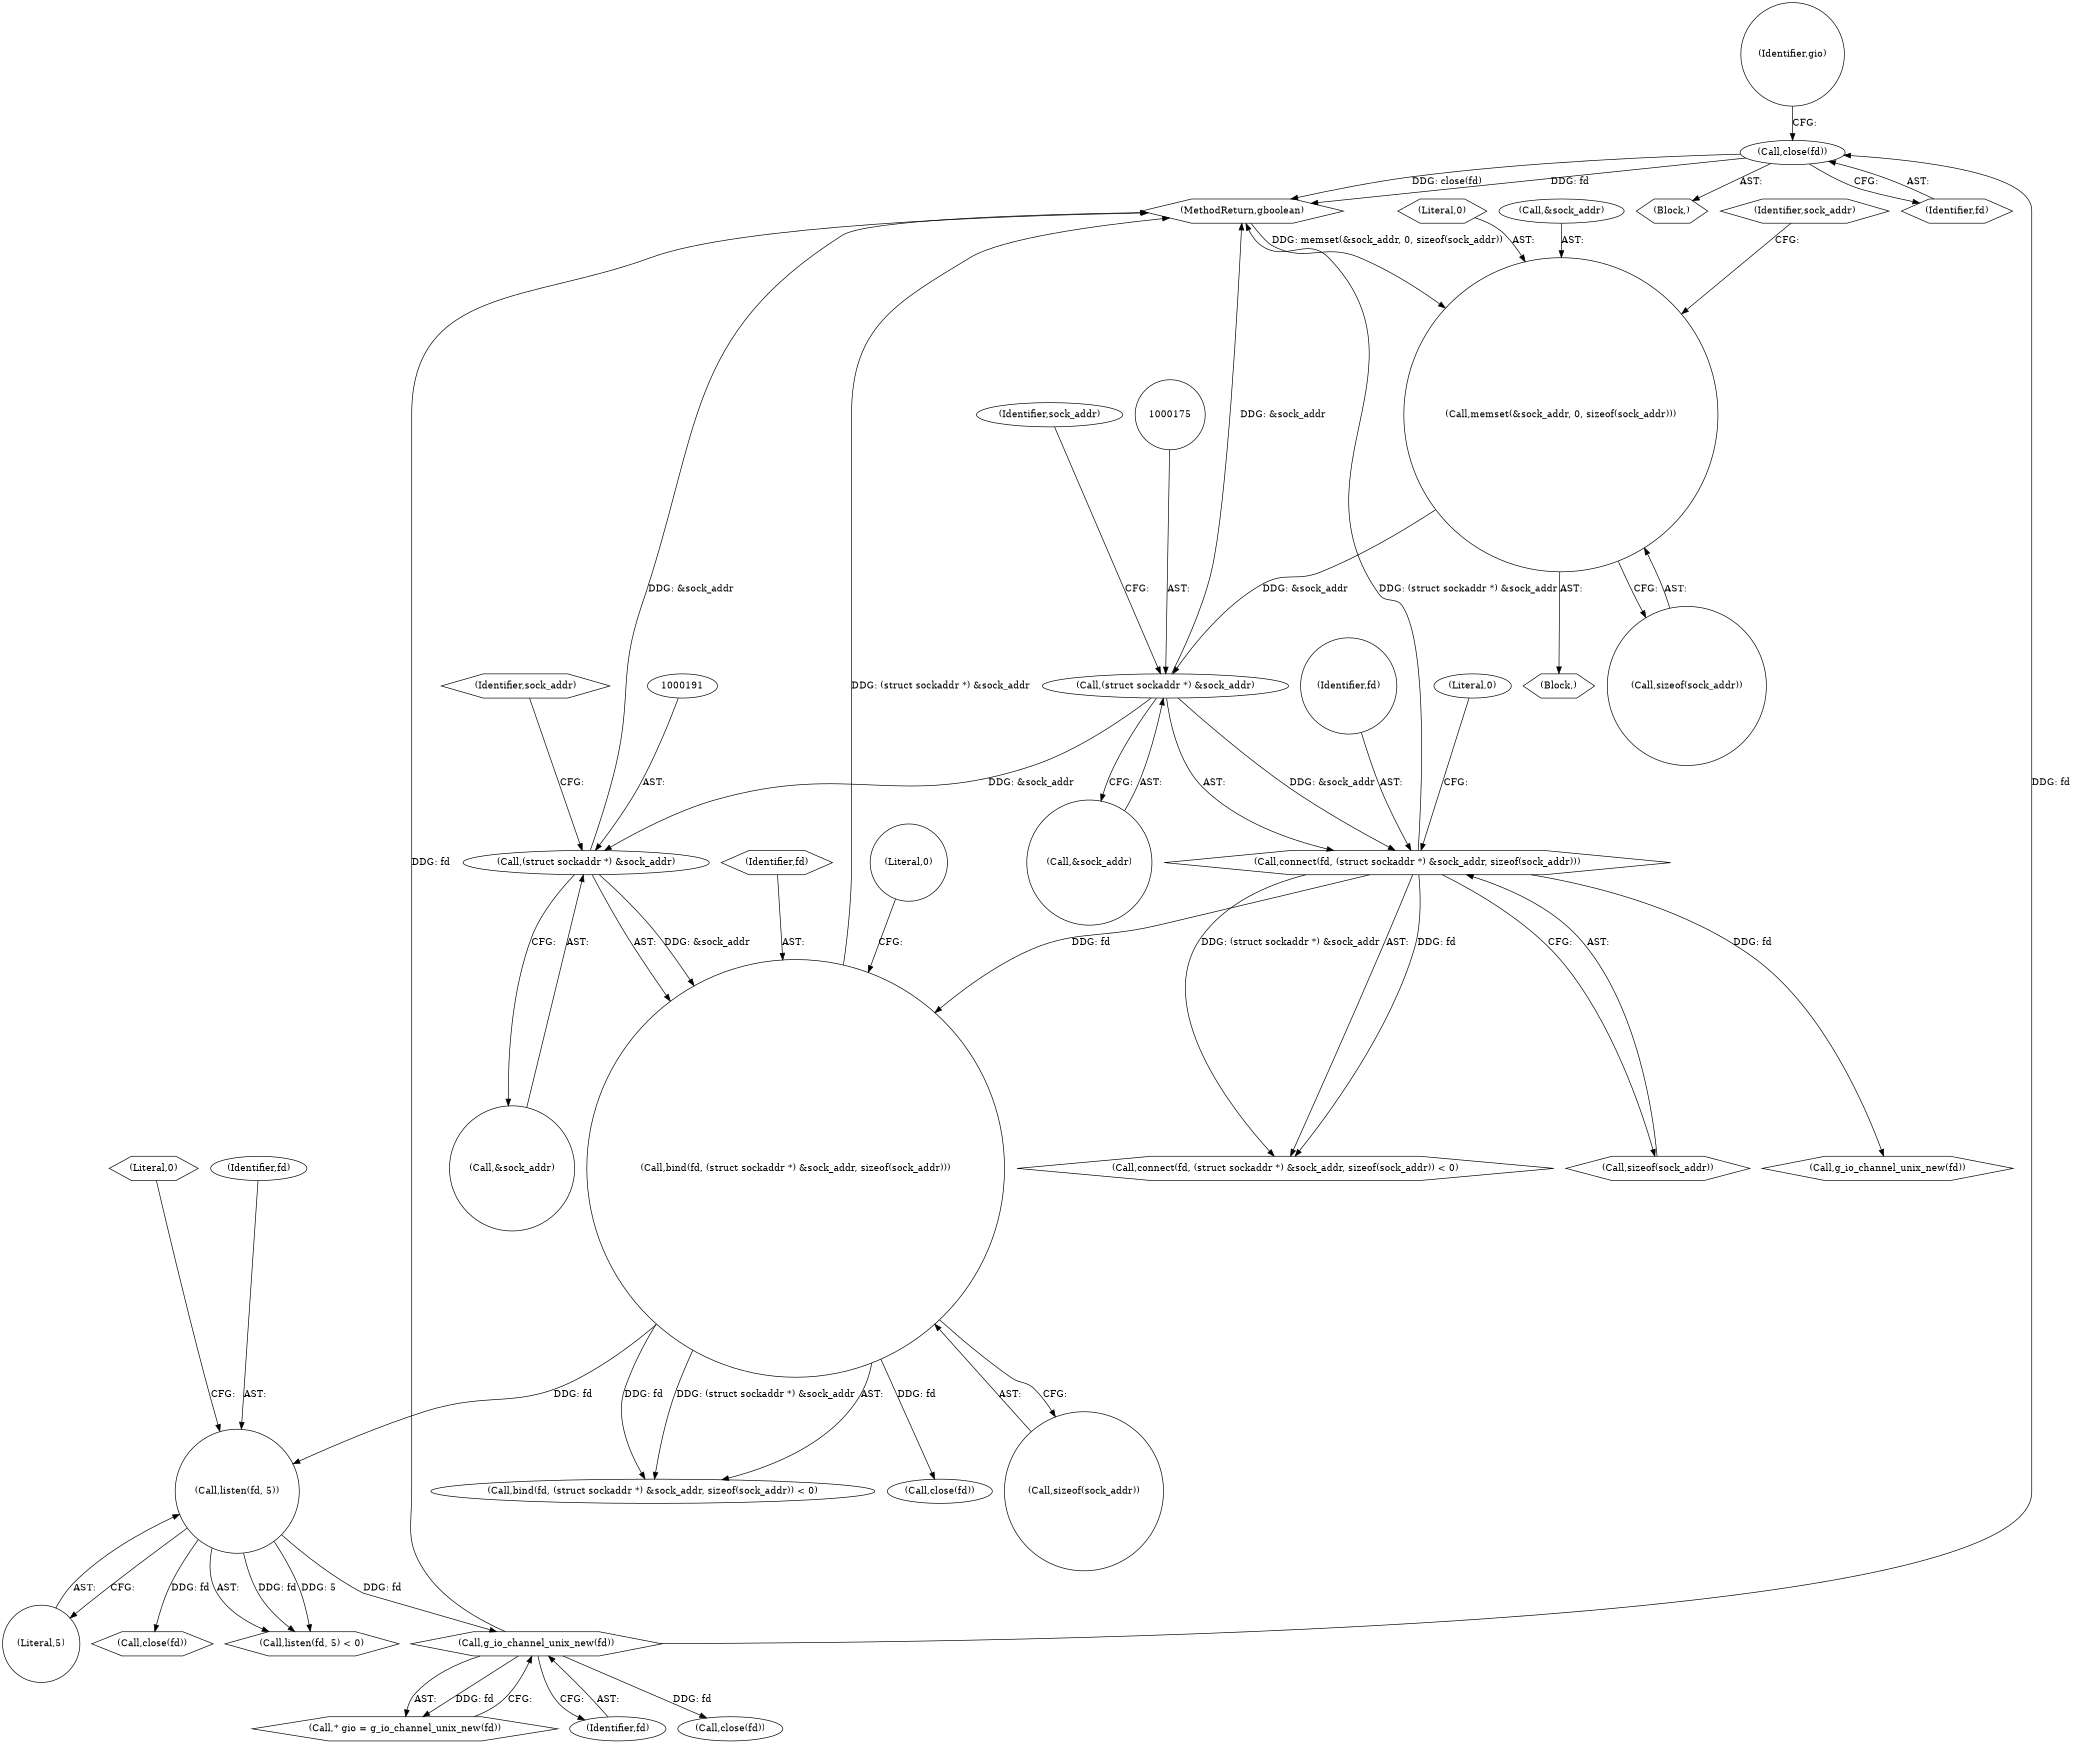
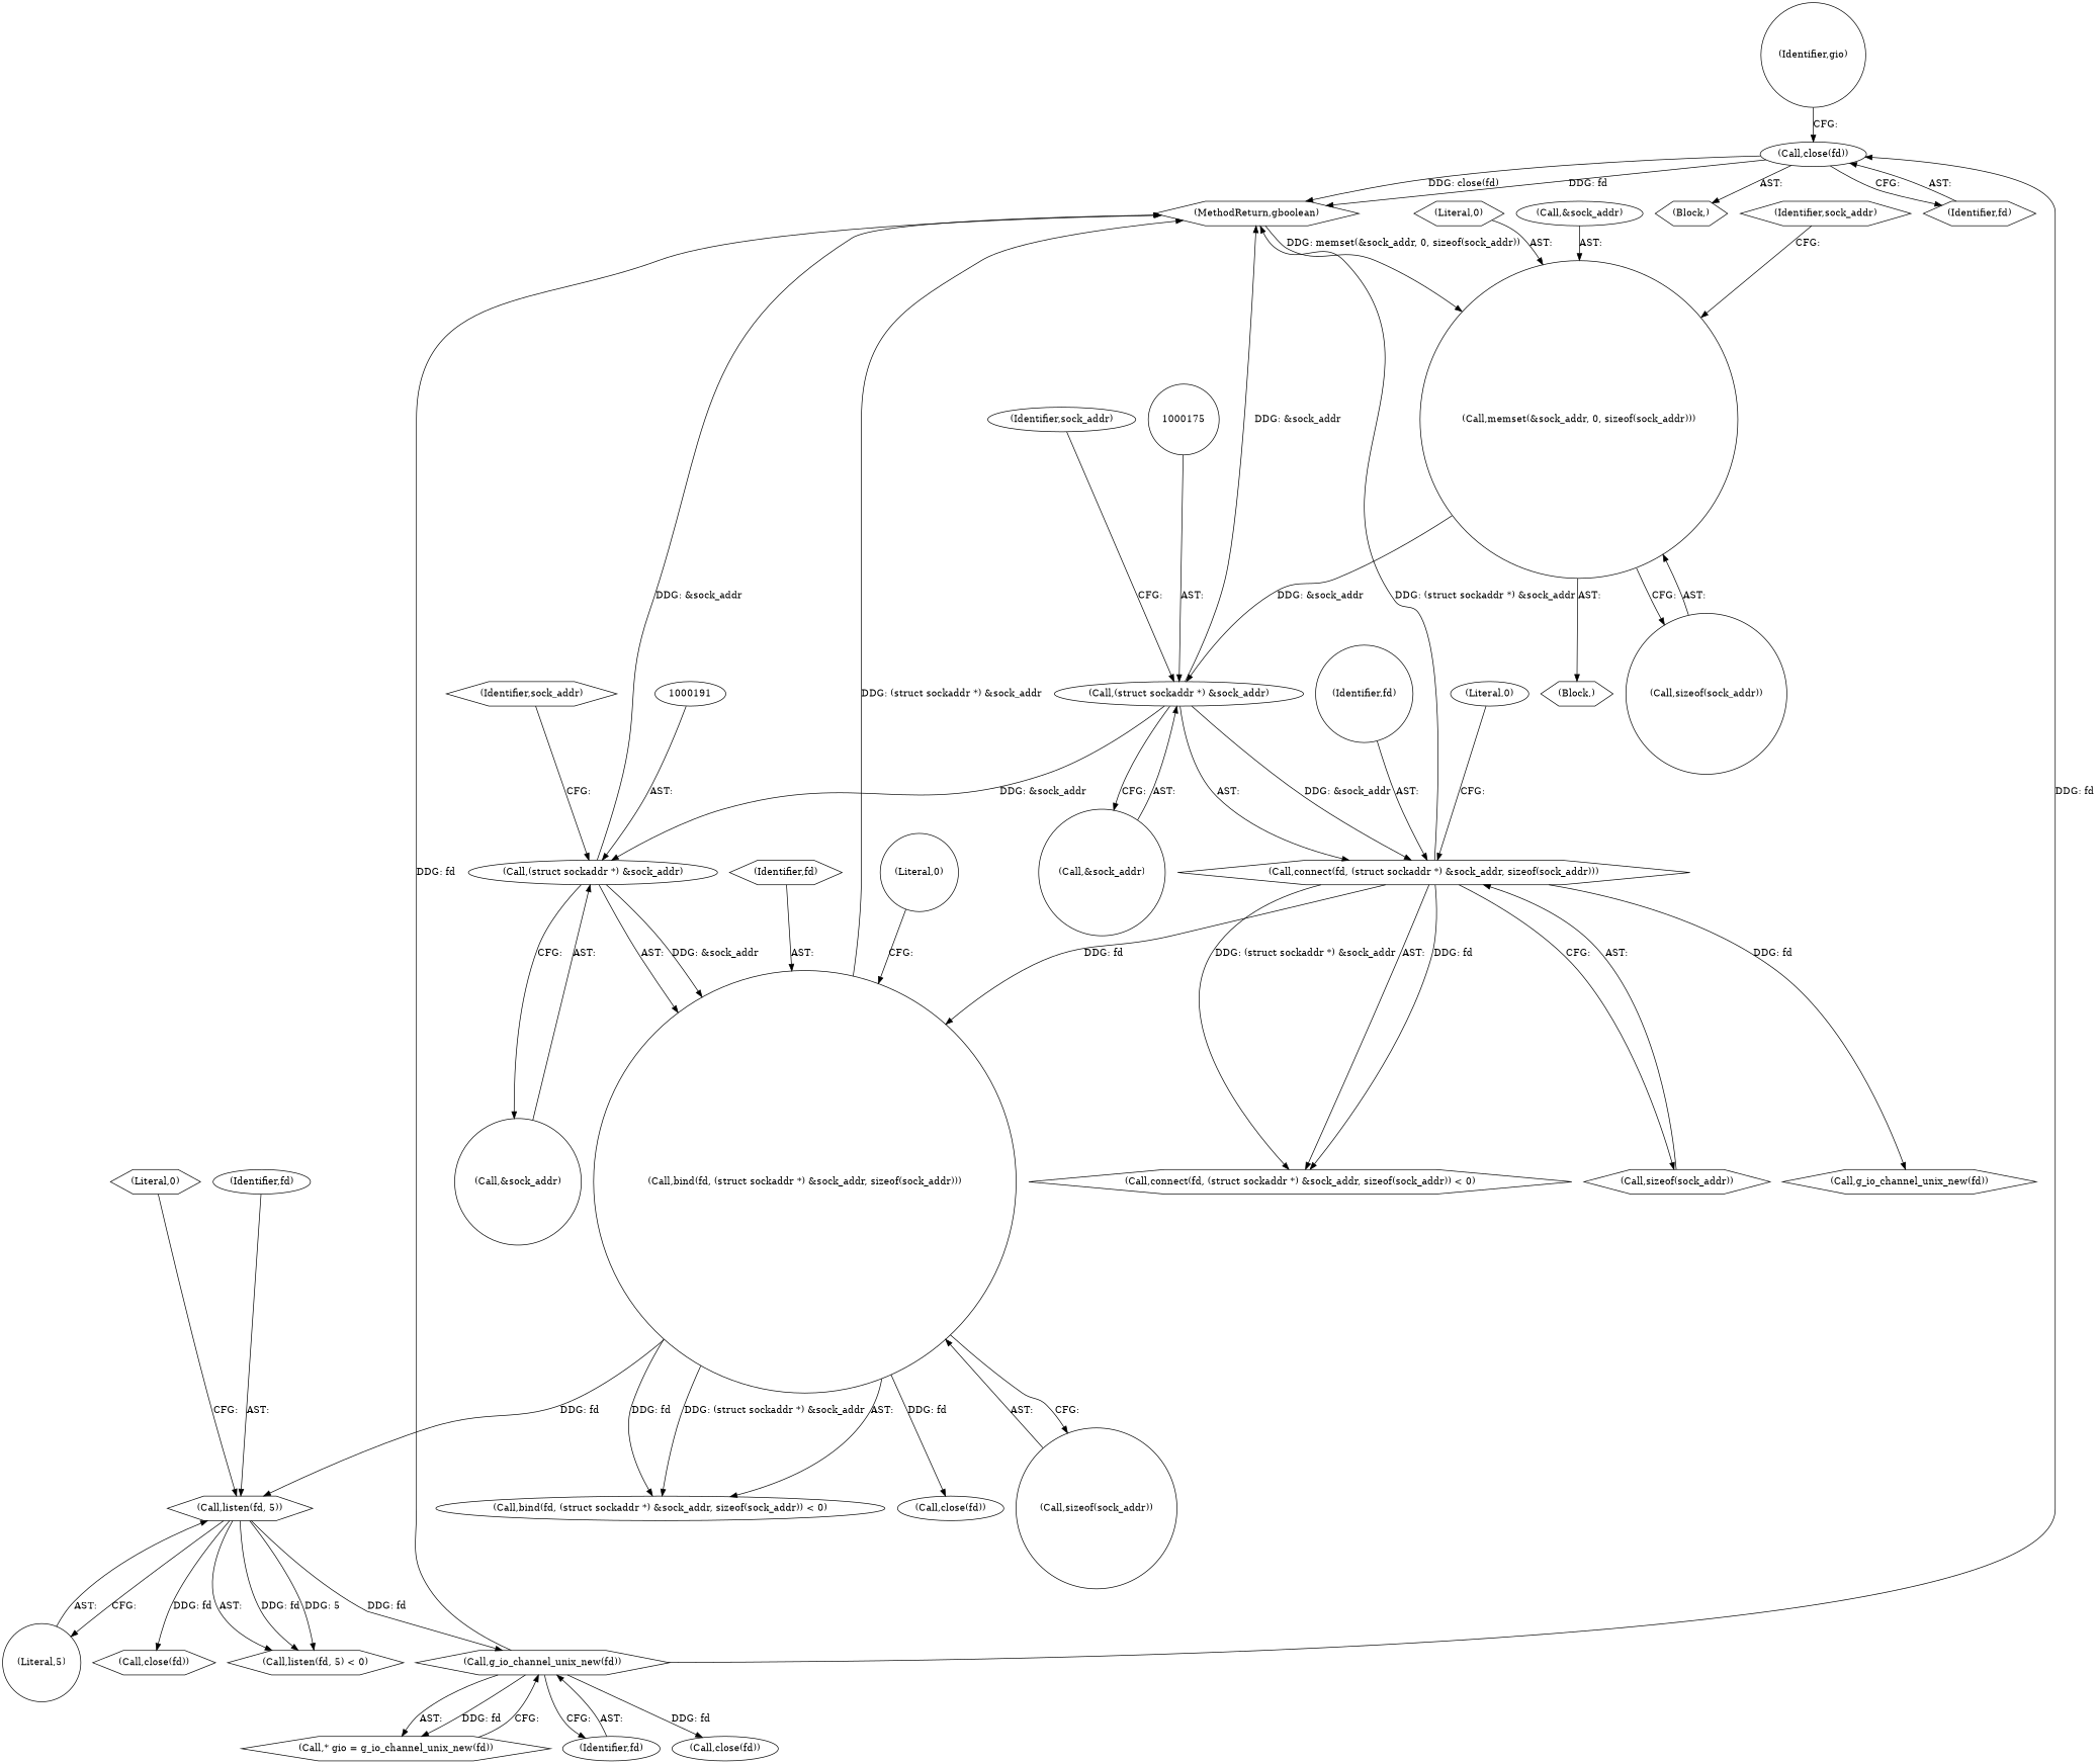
  digraph {
    node [shape=hexagon]
    n1 [label="(Call,close(fd))" shape=ellipse]
    n2 [label="(Block,)"]
    n3 [label="(MethodReturn,gboolean)"]
    n4 [label="(Identifier,fd)"]
    n5 [label="(Call,memset(&sock_addr, 0, sizeof(sock_addr)))" shape=circle]
    n6 [label="(Call,g_io_channel_unix_new(fd))"]
    n7 [label="(Call,* gio = g_io_channel_unix_new(fd))"]
    n8 [label="(Identifier,fd)" shape=ellipse]
    n9 [label="(Call,close(fd))" shape=ellipse]
-   n10 [label="(Call,listen(fd, 5))" shape=circle]
+   n10 [label="(Call,listen(fd, 5))"]
    n11 [label="(Literal,5)" shape=circle]
    n12 [label="(Call,close(fd))"]
    n13 [label="(Call,listen(fd, 5) < 0)"]
    n14 [label="(Call,bind(fd, (struct sockaddr *) &sock_addr, sizeof(sock_addr)))" shape=circle]
    n15 [label="(Call,sizeof(sock_addr))" shape=circle]
    n16 [label="(Call,bind(fd, (struct sockaddr *) &sock_addr, sizeof(sock_addr)) < 0)" shape=ellipse]
    n17 [label="(Call,close(fd))" shape=ellipse]
    n18 [label="(Call,connect(fd, (struct sockaddr *) &sock_addr, sizeof(sock_addr)))"]
    n19 [label="(Call,g_io_channel_unix_new(fd))"]
    n20 [label="(Call,connect(fd, (struct sockaddr *) &sock_addr, sizeof(sock_addr)) < 0)"]
    n21 [label="(Call,sizeof(sock_addr))"]
    n22 [label="(Call,(struct sockaddr *) &sock_addr)" shape=ellipse]
    n23 [label="(Call,(struct sockaddr *) &sock_addr)" shape=ellipse]
    n24 [label="(Call,&sock_addr)" shape=circle]
    n25 [label="(Call,&sock_addr)" shape=circle]
    n26 [label="(Block,)"]
    n27 [label="(Call,sizeof(sock_addr))" shape=circle]
    n28 [label="(Literal,0)" shape=circle]
    n29 [label="(Literal,0)" shape=ellipse]
    n30 [label="(Identifier,sock_addr)"]
    n31 [label="(Identifier,fd)"]
    n32 [label="(Identifier,gio)" shape=circle]
    n33 [label="(Literal,0)"]
    n34 [label="(Identifier,sock_addr)"]
    n35 [label="(Identifier,sock_addr)" shape=ellipse]
    n36 [label="(Literal,0)"]
    n37 [label="(Identifier,fd)" shape=circle]
    n38 [label="(Identifier,fd)" shape=ellipse]
    n39 [label="(Call,&sock_addr)" shape=ellipse]
    1000175 [shape=circle]
    1000191 [shape=ellipse]
    n1 -> n2 [label="AST: "]
    n1 -> n3 [label="DDG: fd"]
    n1 -> n3 [label="DDG: close(fd)"]
    n1 -> n4 [label="CFG: "]
    n3 -> n5 [label="DDG: memset(&sock_addr, 0, sizeof(sock_addr))"]
    n4 -> n1 [label="AST: "]
    n5 -> n22 [label="DDG: &sock_addr"]
    n5 -> n26 [label="AST: "]
    n5 -> n27 [label="CFG: "]
    n6 -> n1 [label="DDG: fd"]
    n6 -> n3 [label="DDG: fd"]
    n6 -> n7 [label="AST: "]
    n6 -> n7 [label="DDG: fd"]
    n6 -> n8 [label="CFG: "]
    n6 -> n9 [label="DDG: fd"]
    n7 -> n6 [label="CFG: "]
    n8 -> n6 [label="AST: "]
    n10 -> n6 [label="DDG: fd"]
    n10 -> n11 [label="CFG: "]
    n10 -> n12 [label="DDG: fd"]
    n10 -> n13 [label="AST: "]
    n10 -> n13 [label="DDG: fd"]
    n10 -> n13 [label="DDG: 5"]
    n11 -> n10 [label="AST: "]
    n14 -> n3 [label="DDG: (struct sockaddr *) &sock_addr"]
    n14 -> n10 [label="DDG: fd"]
    n14 -> n15 [label="CFG: "]
    n14 -> n16 [label="AST: "]
    n14 -> n16 [label="DDG: fd"]
    n14 -> n16 [label="DDG: (struct sockaddr *) &sock_addr"]
    n14 -> n17 [label="DDG: fd"]
    n15 -> n14 [label="AST: "]
    n18 -> n3 [label="DDG: (struct sockaddr *) &sock_addr"]
    n18 -> n14 [label="DDG: fd"]
    n18 -> n19 [label="DDG: fd"]
    n18 -> n20 [label="AST: "]
    n18 -> n20 [label="DDG: fd"]
    n18 -> n20 [label="DDG: (struct sockaddr *) &sock_addr"]
    n18 -> n21 [label="CFG: "]
    n21 -> n18 [label="AST: "]
    n22 -> n3 [label="DDG: &sock_addr"]
    n22 -> n18 [label="AST: "]
    n22 -> n18 [label="DDG: &sock_addr"]
    n22 -> n23 [label="DDG: &sock_addr"]
    n22 -> n24 [label="CFG: "]
    n23 -> n3 [label="DDG: &sock_addr"]
    n23 -> n14 [label="AST: "]
    n23 -> n14 [label="DDG: &sock_addr"]
    n23 -> n25 [label="CFG: "]
    n24 -> n22 [label="AST: "]
    n25 -> n23 [label="AST: "]
    n27 -> n5 [label="AST: "]
    n28 -> n14 [label="CFG: "]
    n29 -> n18 [label="CFG: "]
    n30 -> n5 [label="CFG: "]
    n31 -> n14 [label="AST: "]
    n32 -> n1 [label="CFG: "]
    n33 -> n10 [label="CFG: "]
    n34 -> n23 [label="CFG: "]
    n35 -> n22 [label="CFG: "]
    n36 -> n5 [label="AST: "]
    n37 -> n18 [label="AST: "]
    n38 -> n10 [label="AST: "]
    n39 -> n5 [label="AST: "]
    1000175 -> n22 [label="AST: "]
    1000191 -> n23 [label="AST: "]
  }
